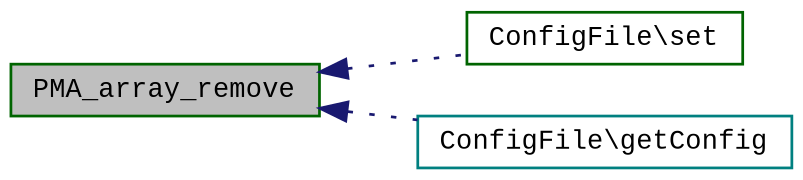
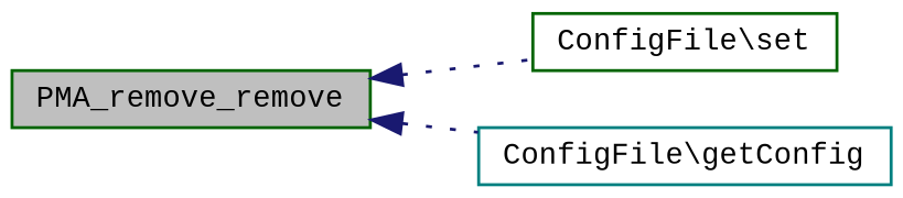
  digraph {
    rankdir=LR
    fontname="Liberation Mono"
    node [color=darkgreen fillcolor=white fontname="Liberation Mono" fontsize=10 shape=record style=filled]
    edge [color=midnightblue dir=back fontname="Liberation Mono" fontsize=10 labelfontname=Helvetica labelfontsize=10 style=dotted]
-   n1 [fillcolor=grey75 fontcolor=black height=0.2 label=PMA_array_remove width=0.4]
+   n1 [fillcolor=grey75 fontcolor=black height=0.2 label=PMA_remove_remove width=0.4]
    n2 [height=0.2 label="ConfigFile\\set" width=0.4]
    n3 [color=teal height=0.2 label="ConfigFile\\getConfig" width=0.4]
    n1 -> n2
    n1 -> n3
  }
